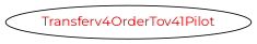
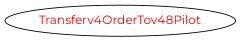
  digraph {
    concentrate=true
    rankdir=LR
    ranksep=2.0
    splines=ortho
    fontname=Montserrat
-   Transferv4OrderTov41Pilot [fontcolor=red fontname=Montserrat]
+   Transferv4OrderTov41Pilot [fontcolor=red fontname=Montserrat label=Transferv4OrderTov48Pilot]
  }
